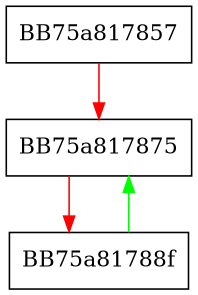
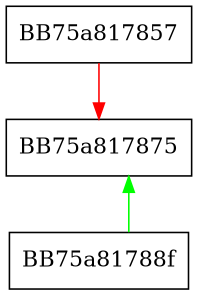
  digraph {
    splines=ortho
    node [shape=box]
    edge [color=red]
    n1 [label=BB75a817857]
    BB75a817875
    BB75a81788f
    n1 -> BB75a817875
-   BB75a817875 -> BB75a81788f
    BB75a81788f -> BB75a817875 [color=green]
  }
